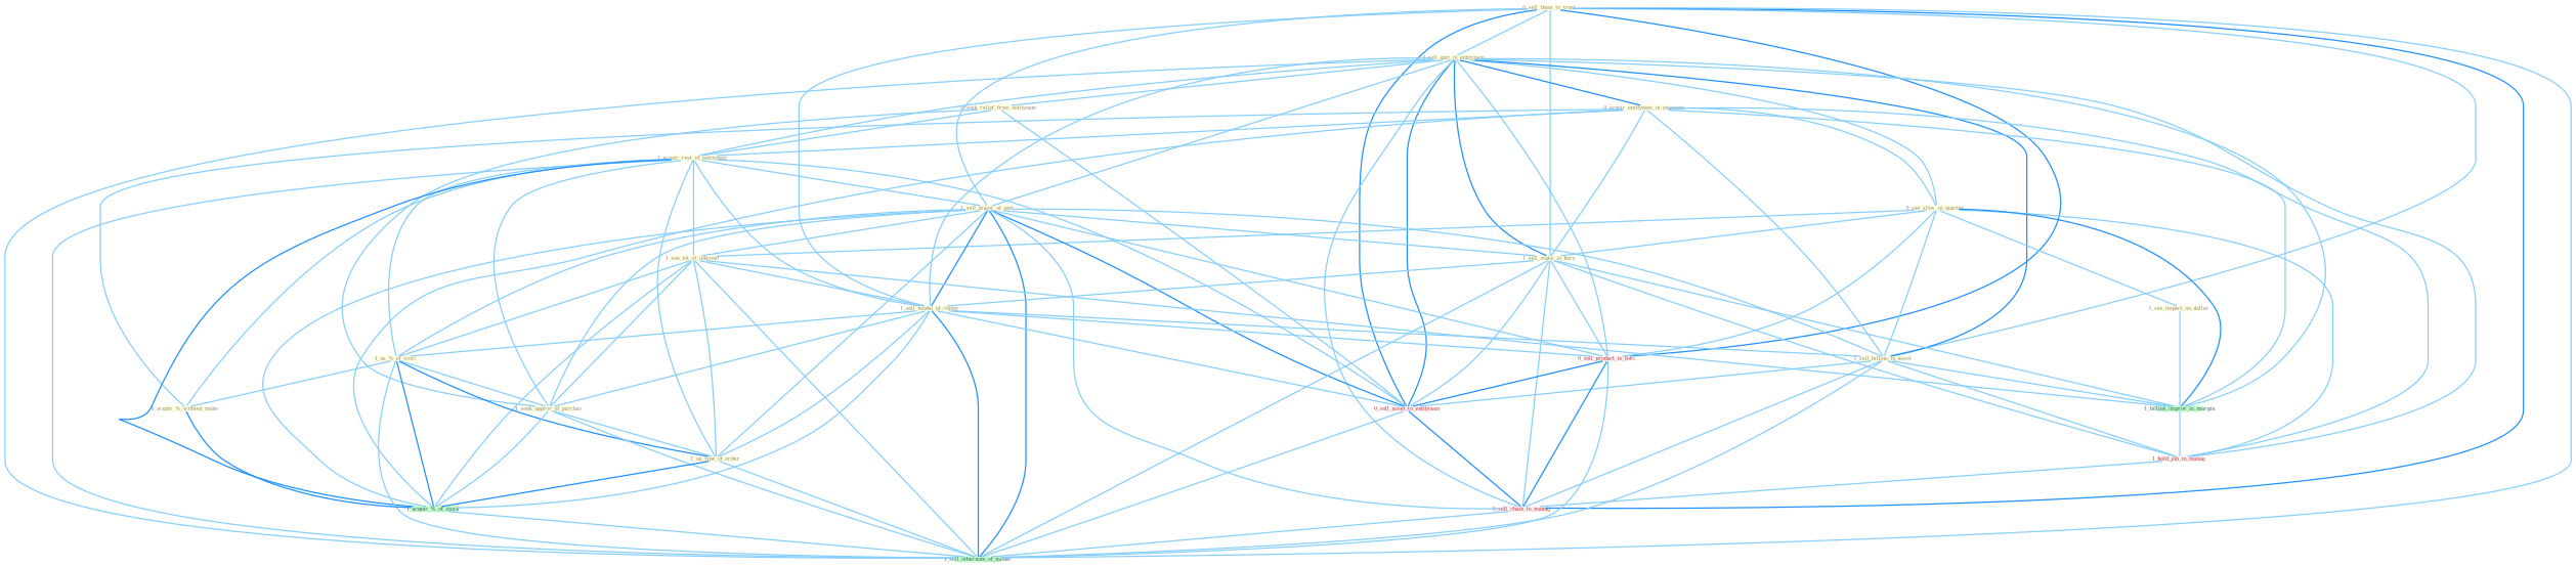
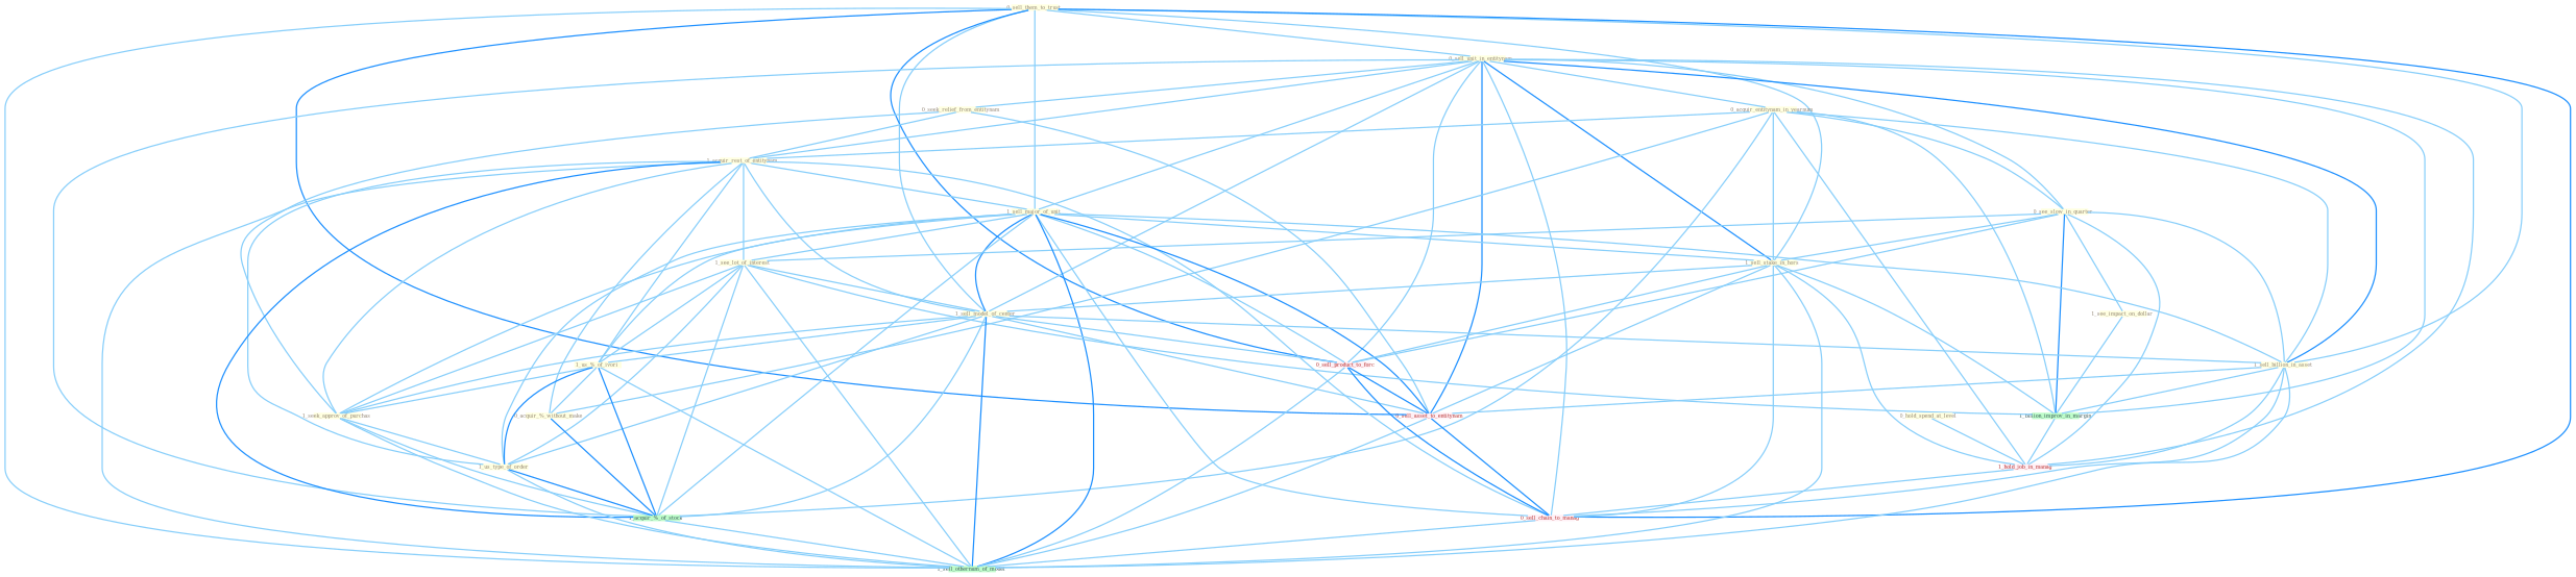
  graph {
    node [color="#ffffe0" fixedsize=true fontcolor="#8b7d6b" fontsize=4 shape=polygon style=filled]
    edge [color="#87cefa" w=1]
    "0_sell_them_to_trust " [height=.06 width=.5]
    "0_sell_unit_in_entitynam " [height=.06 width=.5]
    "0_acquir_entitynam_in_yearnum " [height=.06 width=.5]
    "0_see_slow_in_quarter " [height=.06 width=.5]
    "0_seek_relief_from_entitynam " [height=.06 width=.5]
    "1_acquir_rest_of_entitynam " [height=.06 width=.5]
    "1_sell_major_of_unit " [height=.06 width=.5]
    "1_see_lot_of_interest " [height=.06 width=.5]
    "1_see_impact_on_dollar " [height=.06 width=.5]
    "1_sell_stake_in_hors " [height=.06 width=.5]
    "1_sell_model_of_center " [height=.06 width=.5]
    "1_us_%_of_ivori " [height=.06 width=.5]
+   "0_hold_spend_at_level " [height=.06 width=.5]
    "1_seek_approv_of_purchas " [height=.06 width=.5]
    "0_acquir_%_without_make " [height=.06 width=.5]
    "1_us_type_of_order " [height=.06 width=.5]
    "1_sell_billion_in_asset " [height=.06 width=.5]
    "1_hold_job_in_manag " [color="#fff0f5" fontcolor="#b22222" height=.06 width=.5]
    "0_sell_product_to_forc " [color="#fff0f5" fontcolor="#b22222" height=.06 width=.5]
    n20 [color="#fff0f5" fontcolor="#b22222" height=.06 label="0_sell_asset_to_entitynam" width=.5]
    "0_sell_chain_to_manag " [color="#fff0f5" fontcolor="#b22222" height=.06 width=.5]
    "1_sell_othernum_of_model " [color="#BDFCC9" fontcolor="#2f4f4f" height=.06 width=.5]
    n23 [color="#BDFCC9" fontcolor="#2f4f4f" height=.06 label="1_billion_improv_in_margin" width=.5]
    "1_acquir_%_of_stock " [color="#BDFCC9" fontcolor="#2f4f4f" height=.06 width=.5]
    subgraph sub_1 {
      "0_sell_them_to_trust "
      "0_sell_unit_in_entitynam "
      "0_acquir_entitynam_in_yearnum "
      "0_see_slow_in_quarter "
      "0_seek_relief_from_entitynam "
      "1_acquir_rest_of_entitynam "
      "1_sell_major_of_unit "
      "1_see_lot_of_interest "
      "1_see_impact_on_dollar "
      "1_sell_stake_in_hors "
      "1_sell_model_of_center "
      "1_us_%_of_ivori "
+     "0_hold_spend_at_level "
      "1_seek_approv_of_purchas "
      "0_acquir_%_without_make "
      "1_us_type_of_order "
      "1_sell_billion_in_asset "
    }
    subgraph sub_2 {
      "1_hold_job_in_manag "
      "0_sell_product_to_forc "
      n20
      "0_sell_chain_to_manag "
    }
    "0_sell_them_to_trust " -- "0_sell_unit_in_entitynam "
    "0_sell_them_to_trust " -- "1_sell_major_of_unit "
    "0_sell_them_to_trust " -- "1_sell_stake_in_hors "
    "0_sell_them_to_trust " -- "1_sell_model_of_center "
    "0_sell_them_to_trust " -- "1_sell_billion_in_asset "
    "0_sell_them_to_trust " -- "0_sell_product_to_forc " [color="#1e90ff" w=2]
    "0_sell_them_to_trust " -- n20 [color="#1e90ff" w=2]
    "0_sell_them_to_trust " -- "0_sell_chain_to_manag " [color="#1e90ff" w=2]
    "0_sell_them_to_trust " -- "1_sell_othernum_of_model "
-   "0_sell_unit_in_entitynam " -- "0_acquir_entitynam_in_yearnum " [color="#1e90ff"]
+   "0_sell_unit_in_entitynam " -- "0_acquir_entitynam_in_yearnum "
    "0_sell_unit_in_entitynam " -- "0_see_slow_in_quarter "
    "0_sell_unit_in_entitynam " -- "0_seek_relief_from_entitynam "
    "0_sell_unit_in_entitynam " -- "1_acquir_rest_of_entitynam "
    "0_sell_unit_in_entitynam " -- "1_sell_major_of_unit "
    "0_sell_unit_in_entitynam " -- "1_sell_stake_in_hors " [color="#1e90ff" w=2]
    "0_sell_unit_in_entitynam " -- "1_sell_model_of_center "
    "0_sell_unit_in_entitynam " -- "1_sell_billion_in_asset " [color="#1e90ff" w=2]
    "0_sell_unit_in_entitynam " -- "1_hold_job_in_manag "
    "0_sell_unit_in_entitynam " -- "0_sell_product_to_forc "
    "0_sell_unit_in_entitynam " -- n20 [color="#1e90ff" w=2]
    "0_sell_unit_in_entitynam " -- "0_sell_chain_to_manag "
-   "0_sell_unit_in_entitynam " -- "1_sell_othernum_of_model "
+   "0_sell_unit_in_entitynam " -- "1_acquir_%_of_stock "
    "0_sell_unit_in_entitynam " -- n23
    "0_acquir_entitynam_in_yearnum " -- "0_see_slow_in_quarter "
    "0_acquir_entitynam_in_yearnum " -- "1_acquir_rest_of_entitynam "
    "0_acquir_entitynam_in_yearnum " -- "1_sell_stake_in_hors "
    "0_acquir_entitynam_in_yearnum " -- "0_acquir_%_without_make "
    "0_acquir_entitynam_in_yearnum " -- "1_sell_billion_in_asset "
    "0_acquir_entitynam_in_yearnum " -- "1_hold_job_in_manag "
    "0_acquir_entitynam_in_yearnum " -- n23
    "0_acquir_entitynam_in_yearnum " -- "1_acquir_%_of_stock "
    "0_see_slow_in_quarter " -- "1_see_lot_of_interest "
    "0_see_slow_in_quarter " -- "1_see_impact_on_dollar "
    "0_see_slow_in_quarter " -- "1_sell_stake_in_hors "
    "0_see_slow_in_quarter " -- "1_sell_billion_in_asset "
    "0_see_slow_in_quarter " -- "1_hold_job_in_manag "
    "0_see_slow_in_quarter " -- "0_sell_product_to_forc "
    "0_see_slow_in_quarter " -- n23 [color="#1e90ff" w=2]
    "0_seek_relief_from_entitynam " -- "1_acquir_rest_of_entitynam "
    "0_seek_relief_from_entitynam " -- "1_seek_approv_of_purchas "
    "0_seek_relief_from_entitynam " -- n20
    "1_acquir_rest_of_entitynam " -- "1_sell_major_of_unit "
    "1_acquir_rest_of_entitynam " -- "1_see_lot_of_interest "
    "1_acquir_rest_of_entitynam " -- "1_sell_model_of_center "
    "1_acquir_rest_of_entitynam " -- "1_us_%_of_ivori "
    "1_acquir_rest_of_entitynam " -- "1_seek_approv_of_purchas "
    "1_acquir_rest_of_entitynam " -- "0_acquir_%_without_make "
    "1_acquir_rest_of_entitynam " -- "1_us_type_of_order "
-   "1_acquir_rest_of_entitynam " -- n20
+   "1_acquir_rest_of_entitynam " -- "0_sell_chain_to_manag "
    "1_acquir_rest_of_entitynam " -- "1_sell_othernum_of_model "
    "1_acquir_rest_of_entitynam " -- "1_acquir_%_of_stock " [color="#1e90ff" w=2]
    "1_sell_major_of_unit " -- "1_see_lot_of_interest "
    "1_sell_major_of_unit " -- "1_sell_stake_in_hors "
    "1_sell_major_of_unit " -- "1_sell_model_of_center " [color="#1e90ff" w=2]
    "1_sell_major_of_unit " -- "1_us_%_of_ivori "
    "1_sell_major_of_unit " -- "1_seek_approv_of_purchas "
    "1_sell_major_of_unit " -- "1_us_type_of_order "
    "1_sell_major_of_unit " -- "1_sell_billion_in_asset "
    "1_sell_major_of_unit " -- "0_sell_product_to_forc "
    "1_sell_major_of_unit " -- n20 [color="#1e90ff" w=2]
    "1_sell_major_of_unit " -- "0_sell_chain_to_manag "
    "1_sell_major_of_unit " -- "1_sell_othernum_of_model " [color="#1e90ff" w=2]
    "1_sell_major_of_unit " -- "1_acquir_%_of_stock "
    "1_see_lot_of_interest " -- "1_sell_model_of_center "
    "1_see_lot_of_interest " -- "1_us_%_of_ivori "
    "1_see_lot_of_interest " -- "1_seek_approv_of_purchas "
    "1_see_lot_of_interest " -- "1_us_type_of_order "
    "1_see_lot_of_interest " -- "1_sell_othernum_of_model "
    "1_see_lot_of_interest " -- n23
    "1_see_lot_of_interest " -- "1_acquir_%_of_stock "
    "1_see_impact_on_dollar " -- n23
    "1_sell_stake_in_hors " -- "1_sell_model_of_center "
    "1_sell_stake_in_hors " -- "1_hold_job_in_manag "
    "1_sell_stake_in_hors " -- "0_sell_product_to_forc "
    "1_sell_stake_in_hors " -- n20
    "1_sell_stake_in_hors " -- "0_sell_chain_to_manag "
    "1_sell_stake_in_hors " -- "1_sell_othernum_of_model "
    "1_sell_stake_in_hors " -- n23
    "1_sell_model_of_center " -- "1_us_%_of_ivori "
    "1_sell_model_of_center " -- "1_seek_approv_of_purchas "
    "1_sell_model_of_center " -- "1_us_type_of_order "
    "1_sell_model_of_center " -- "1_sell_billion_in_asset "
    "1_sell_model_of_center " -- "0_sell_product_to_forc "
    "1_sell_model_of_center " -- n20
    "1_sell_model_of_center " -- "1_sell_othernum_of_model " [color="#1e90ff" w=2]
    "1_sell_model_of_center " -- "1_acquir_%_of_stock "
    "1_us_%_of_ivori " -- "1_seek_approv_of_purchas "
    "1_us_%_of_ivori " -- "0_acquir_%_without_make "
    "1_us_%_of_ivori " -- "1_us_type_of_order " [color="#1e90ff" w=2]
    "1_us_%_of_ivori " -- "1_sell_othernum_of_model "
    "1_us_%_of_ivori " -- "1_acquir_%_of_stock " [color="#1e90ff" w=2]
+   "0_hold_spend_at_level " -- "1_hold_job_in_manag "
    "1_seek_approv_of_purchas " -- "1_us_type_of_order "
    "1_seek_approv_of_purchas " -- "1_sell_othernum_of_model "
    "1_seek_approv_of_purchas " -- "1_acquir_%_of_stock "
    "0_acquir_%_without_make " -- "1_acquir_%_of_stock " [color="#1e90ff" w=2]
    "1_us_type_of_order " -- "1_sell_othernum_of_model "
    "1_us_type_of_order " -- "1_acquir_%_of_stock " [color="#1e90ff"]
    "1_sell_billion_in_asset " -- "1_hold_job_in_manag "
    "1_sell_billion_in_asset " -- n20
    "1_sell_billion_in_asset " -- "0_sell_chain_to_manag "
    "1_sell_billion_in_asset " -- "1_sell_othernum_of_model "
    "1_sell_billion_in_asset " -- n23
    "1_hold_job_in_manag " -- "0_sell_chain_to_manag "
    "0_sell_product_to_forc " -- n20 [color="#1e90ff" w=2]
    "0_sell_product_to_forc " -- "0_sell_chain_to_manag " [color="#1e90ff" w=2]
    "0_sell_product_to_forc " -- "1_sell_othernum_of_model "
    n20 -- "0_sell_chain_to_manag " [color="#1e90ff" w=2]
    n20 -- "1_sell_othernum_of_model "
    "0_sell_chain_to_manag " -- "1_sell_othernum_of_model "
    n23 -- "1_hold_job_in_manag "
    "1_acquir_%_of_stock " -- "1_sell_othernum_of_model "
  }
